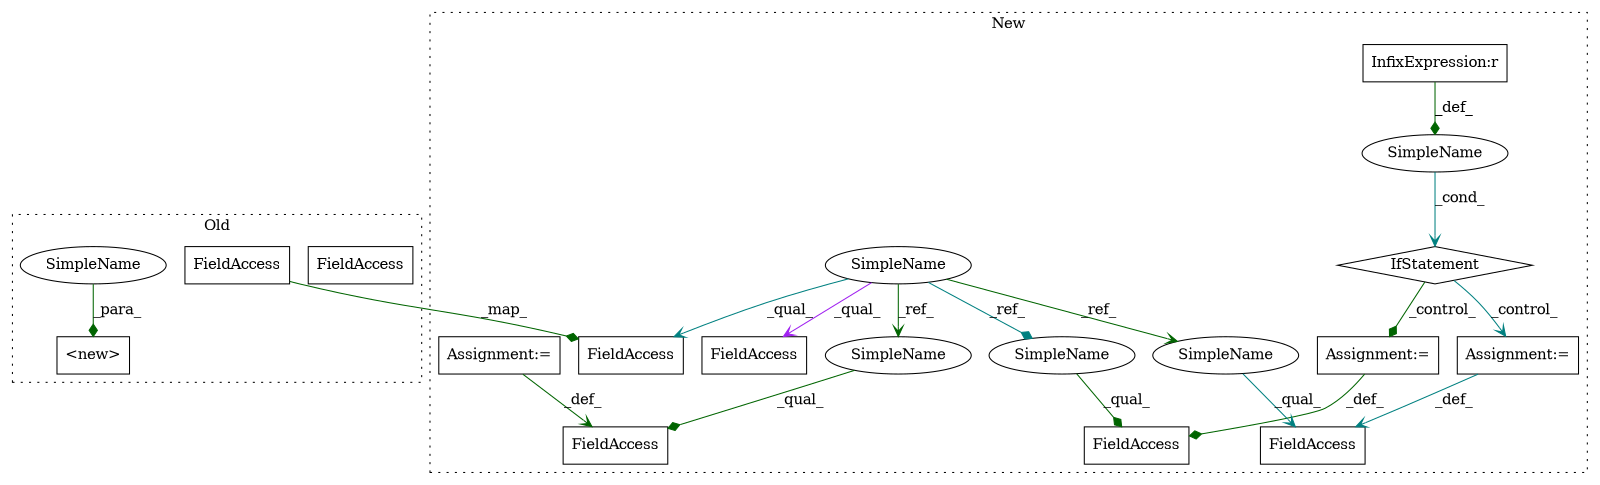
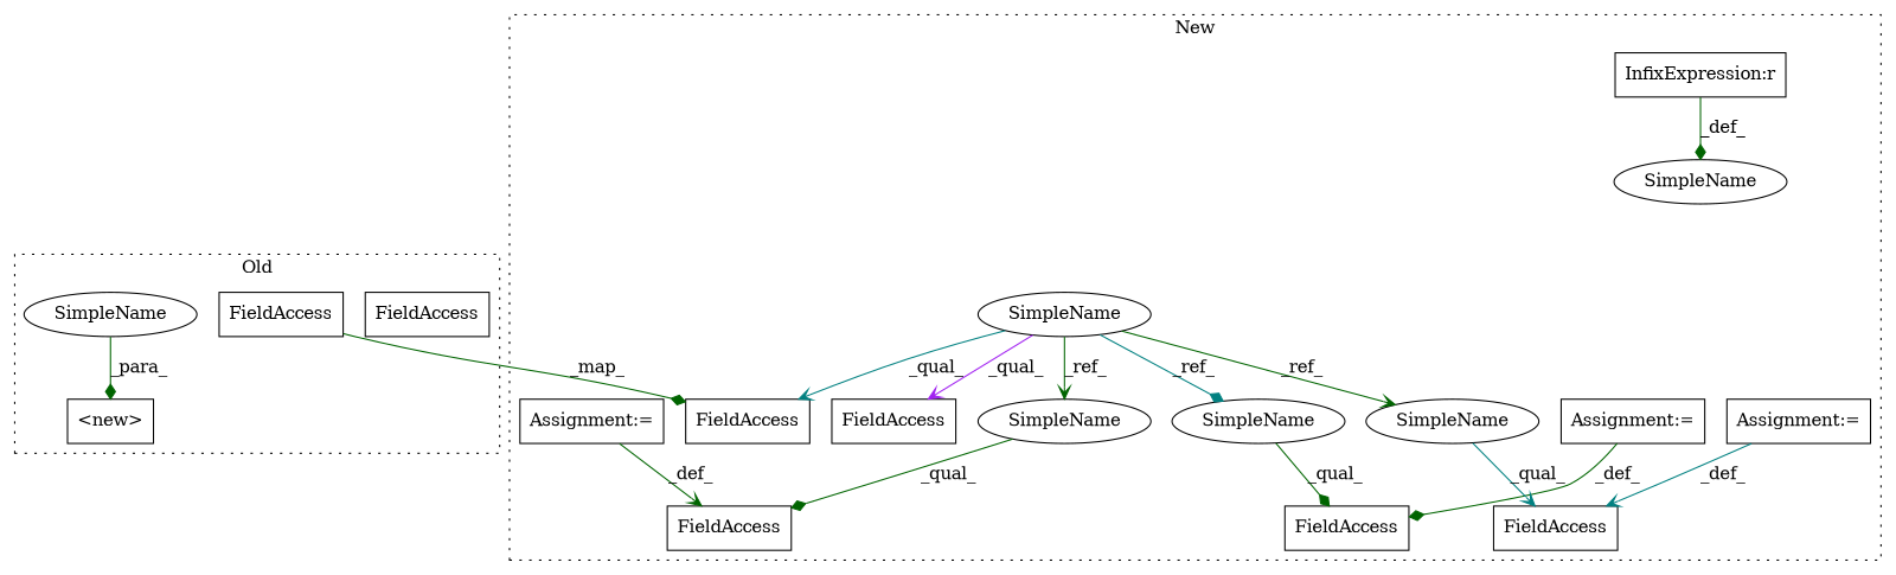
  digraph {
    node [a=22 l=4 s=15488 shape=box]
    edge [color=darkgreen arrowhead=vee]
    n1 [a=46 l="6,2" label="<new>" s="3452,3470"]
    n2 [l=12 label=FieldAccess s=3120]
    n3 [l=13 label=FieldAccess s=3282]
    n4 [a=42 label=SimpleName s=3466 shape=ellipse]
-   n5 [a=25 l="4,2" label=IfStatement s="15388,15415" shape=diamond]
    n6 [a=7 l=1 label="Assignment:=" s=15509]
    n7 [a=42 label=SimpleName shape=ellipse l="" s=""]
    n8 [a=27 label="InfixExpression:r" s=15407]
    n9 [l=21 label=FieldAccess]
    n10 [a=7 l=1 label="Assignment:=" s=15446]
    n11 [l=21 label=FieldAccess s=15425]
    n12 [a=42 label=SimpleName s=15119 shape=ellipse]
    n13 [l=13 label=FieldAccess s=15602]
    n14 [a=7 l=1 label="Assignment:=" s=15615]
    n15 [l=13 label=FieldAccess s=15279]
    n16 [l=13 label=FieldAccess s=15319]
    n17 [a=42 label=SimpleName shape=ellipse]
    n18 [a=42 label=SimpleName s=15602 shape=ellipse]
    n19 [a=42 label=SimpleName s=15425 shape=ellipse]
    subgraph cluster_1 {
      label=Old
      style=dotted
      n1
      n2
      n3
      n4
    }
    subgraph cluster_2 {
      label=New
      style=dotted
-     n5
      n6
      n7
      n8
      n9
      n10
      n11
      n12
      n13
      n14
      n15
      n16
      n17
      n18
      n19
    }
    n3 -> n16 [label=_map_ arrowhead=diamond]
    n4 -> n1 [label=_para_ arrowhead=diamond]
-   n5 -> n6 [label=_control_ color=teal]
-   n5 -> n10 [label=_control_ arrowhead=diamond]
    n6 -> n9 [label=_def_ color=teal]
-   n7 -> n5 [label=_cond_ color=teal]
    n8 -> n7 [label=_def_ arrowhead=diamond]
    n10 -> n11 [label=_def_ arrowhead=diamond]
    n12 -> n15 [label=_qual_ color=purple]
    n12 -> n16 [label=_qual_ color=teal]
    n12 -> n17 [label=_ref_]
    n12 -> n18 [label=_ref_]
    n12 -> n19 [label=_ref_ color=teal arrowhead=diamond]
    n14 -> n13 [label=_def_]
    n17 -> n9 [label=_qual_ color=teal]
    n18 -> n13 [label=_qual_ arrowhead=diamond]
    n19 -> n11 [label=_qual_ arrowhead=diamond]
  }
